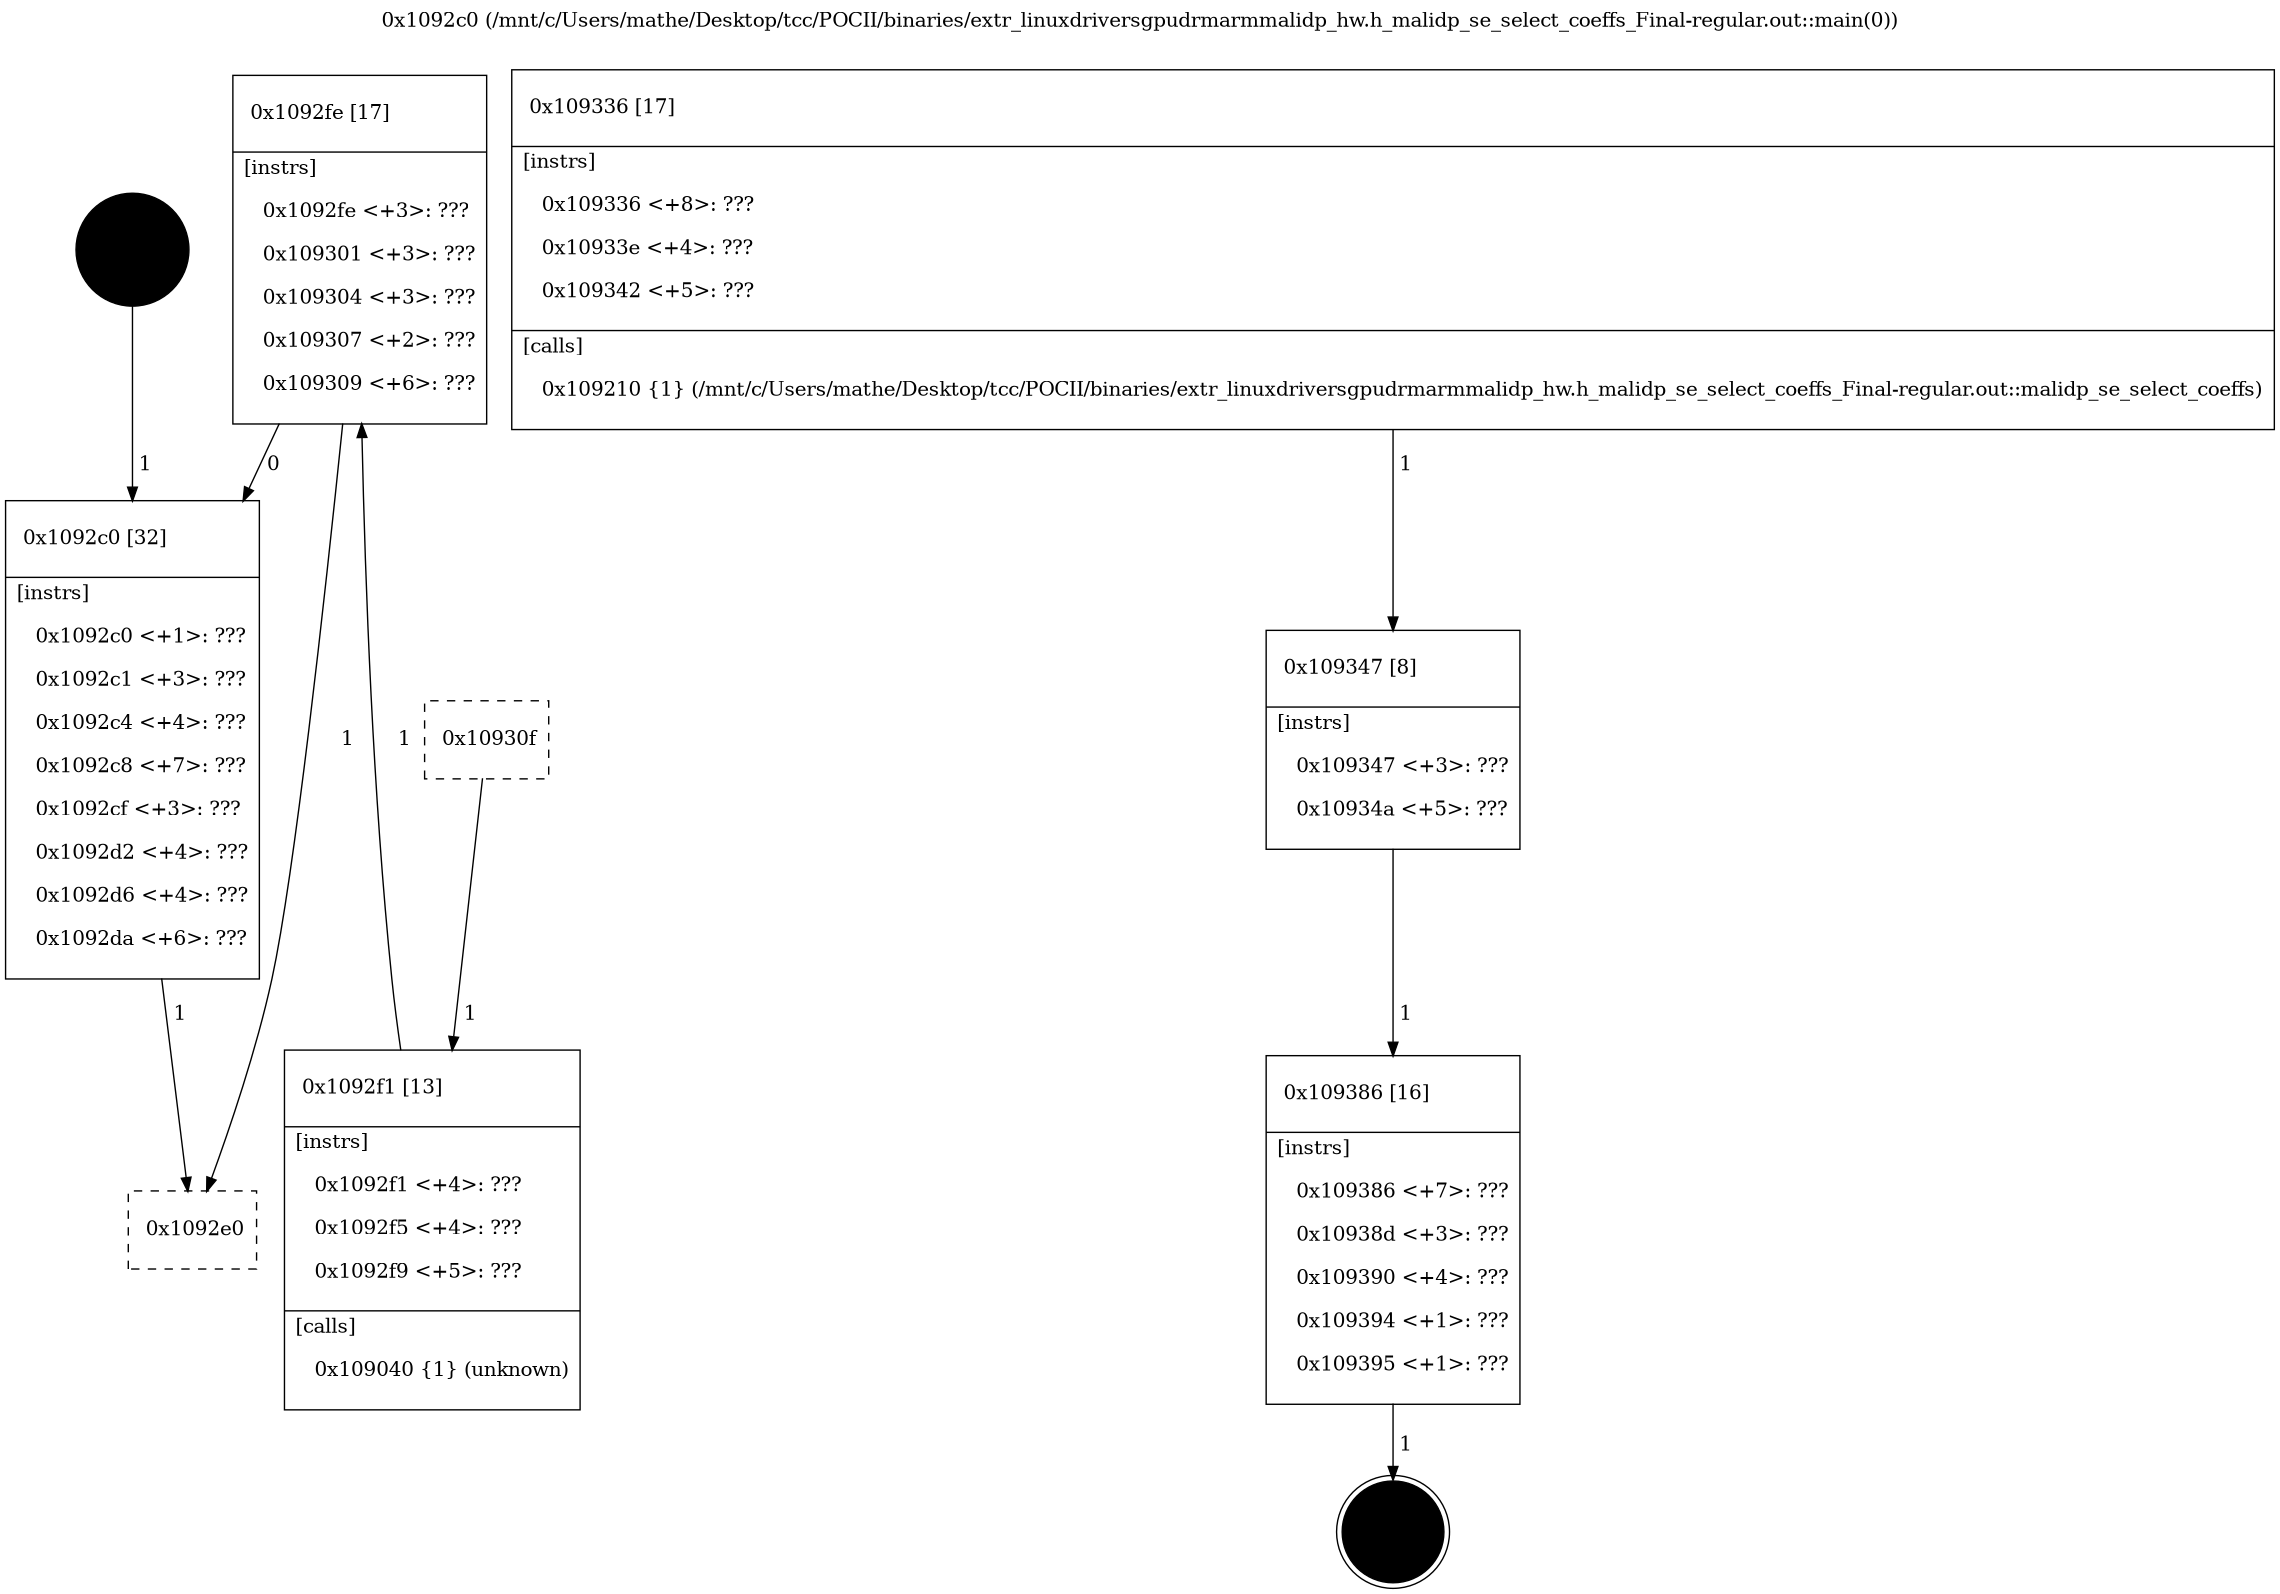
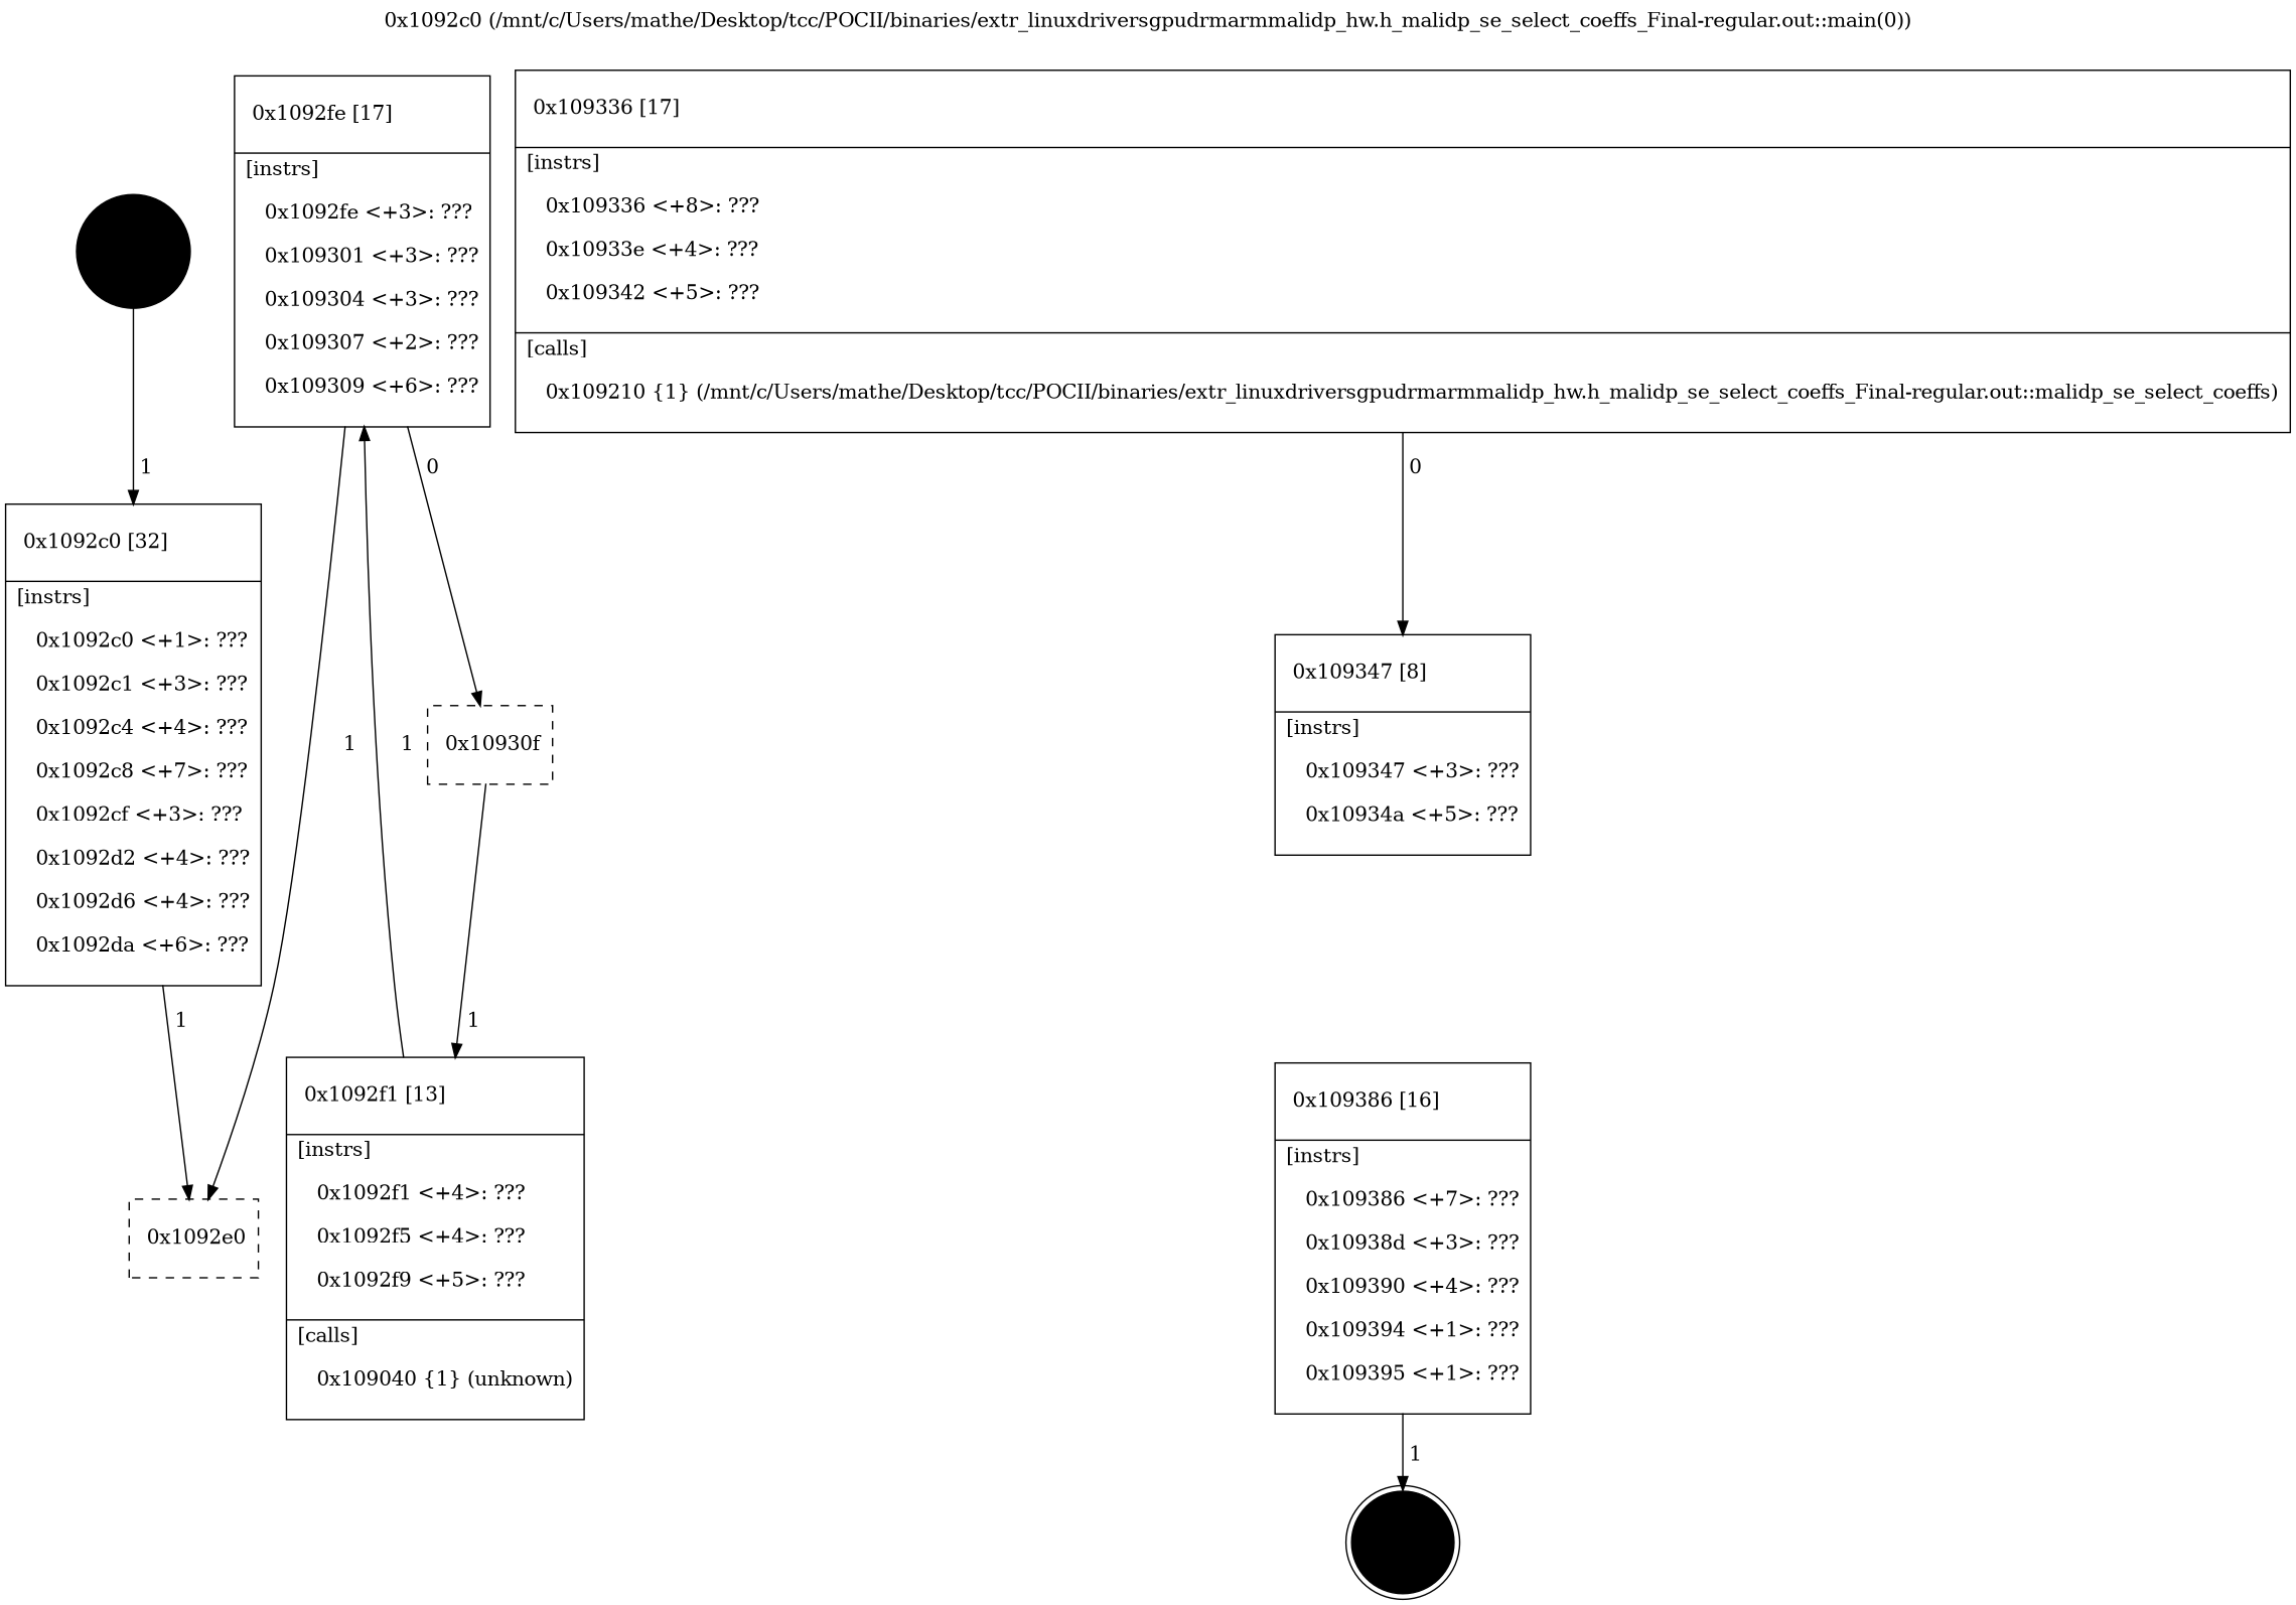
  digraph {
    label="0x1092c0 (/mnt/c/Users/mathe/Desktop/tcc/POCII/binaries/extr_linuxdriversgpudrmarmmalidp_hw.h_malidp_se_select_coeffs_Final-regular.out::main(0))"
    labelloc=t
    node [shape=record]
    Entry [fillcolor=black height=0.3 shape=circle style=filled width=0.3]
    n2 [label="{\n     0x1092c0 [32]\l\n     | [instrs]\l\n     &nbsp;&nbsp;0x1092c0 \<+1\>: ???\l\n     &nbsp;&nbsp;0x1092c1 \<+3\>: ???\l\n     &nbsp;&nbsp;0x1092c4 \<+4\>: ???\l\n     &nbsp;&nbsp;0x1092c8 \<+7\>: ???\l\n     &nbsp;&nbsp;0x1092cf \<+3\>: ???\l\n     &nbsp;&nbsp;0x1092d2 \<+4\>: ???\l\n     &nbsp;&nbsp;0x1092d6 \<+4\>: ???\l\n     &nbsp;&nbsp;0x1092da \<+6\>: ???\l\n  }"]
    n3 [label="{\n     0x1092e0\l\n  }" style=dashed]
    n4 [label="{\n     0x1092f1 [13]\l\n     | [instrs]\l\n     &nbsp;&nbsp;0x1092f1 \<+4\>: ???\l\n     &nbsp;&nbsp;0x1092f5 \<+4\>: ???\l\n     &nbsp;&nbsp;0x1092f9 \<+5\>: ???\l\n     | [calls]\l\n     &nbsp;&nbsp;0x109040 \{1\} (unknown)\l\n  }"]
    n5 [label="{\n     0x1092fe [17]\l\n     | [instrs]\l\n     &nbsp;&nbsp;0x1092fe \<+3\>: ???\l\n     &nbsp;&nbsp;0x109301 \<+3\>: ???\l\n     &nbsp;&nbsp;0x109304 \<+3\>: ???\l\n     &nbsp;&nbsp;0x109307 \<+2\>: ???\l\n     &nbsp;&nbsp;0x109309 \<+6\>: ???\l\n  }"]
    n6 [label="{\n     0x10930f\l\n  }" style=dashed]
    n7 [label="{\n     0x109336 [17]\l\n     | [instrs]\l\n     &nbsp;&nbsp;0x109336 \<+8\>: ???\l\n     &nbsp;&nbsp;0x10933e \<+4\>: ???\l\n     &nbsp;&nbsp;0x109342 \<+5\>: ???\l\n     | [calls]\l\n     &nbsp;&nbsp;0x109210 \{1\} (/mnt/c/Users/mathe/Desktop/tcc/POCII/binaries/extr_linuxdriversgpudrmarmmalidp_hw.h_malidp_se_select_coeffs_Final-regular.out::malidp_se_select_coeffs)\l\n  }"]
    n8 [label="{\n     0x109347 [8]\l\n     | [instrs]\l\n     &nbsp;&nbsp;0x109347 \<+3\>: ???\l\n     &nbsp;&nbsp;0x10934a \<+5\>: ???\l\n  }"]
    n9 [label="{\n     0x109386 [16]\l\n     | [instrs]\l\n     &nbsp;&nbsp;0x109386 \<+7\>: ???\l\n     &nbsp;&nbsp;0x10938d \<+3\>: ???\l\n     &nbsp;&nbsp;0x109390 \<+4\>: ???\l\n     &nbsp;&nbsp;0x109394 \<+1\>: ???\l\n     &nbsp;&nbsp;0x109395 \<+1\>: ???\l\n  }"]
    Exit [fillcolor=black height=0.3 peripheries=2 shape=circle style=filled width=0.3]
    Entry -> n2 [label=" 1"]
    n2 -> n3 [label=" 1"]
    n4 -> n5 [label=" 1"]
    n5 -> n3 [label=" 1"]
-   n5 -> n2 [label=" 0"]
+   n5 -> n6 [label=" 0"]
    n6 -> n4 [label=" 1"]
-   n7 -> n8 [label=" 1"]
-   n8 -> n9 [label=" 1"]
+   n7 -> n8 [label=" 0"]
    n9 -> Exit [label=" 1"]
  }
